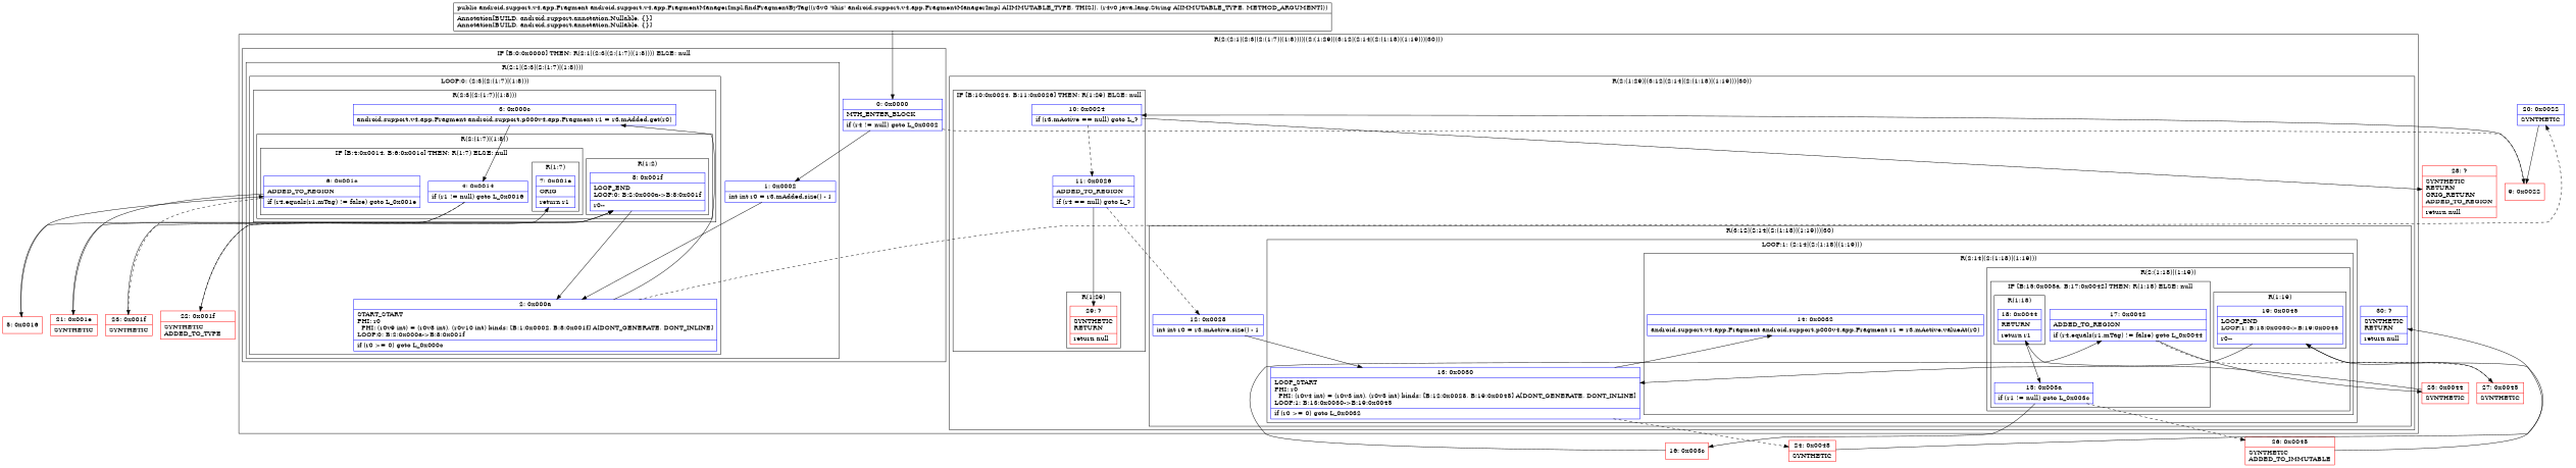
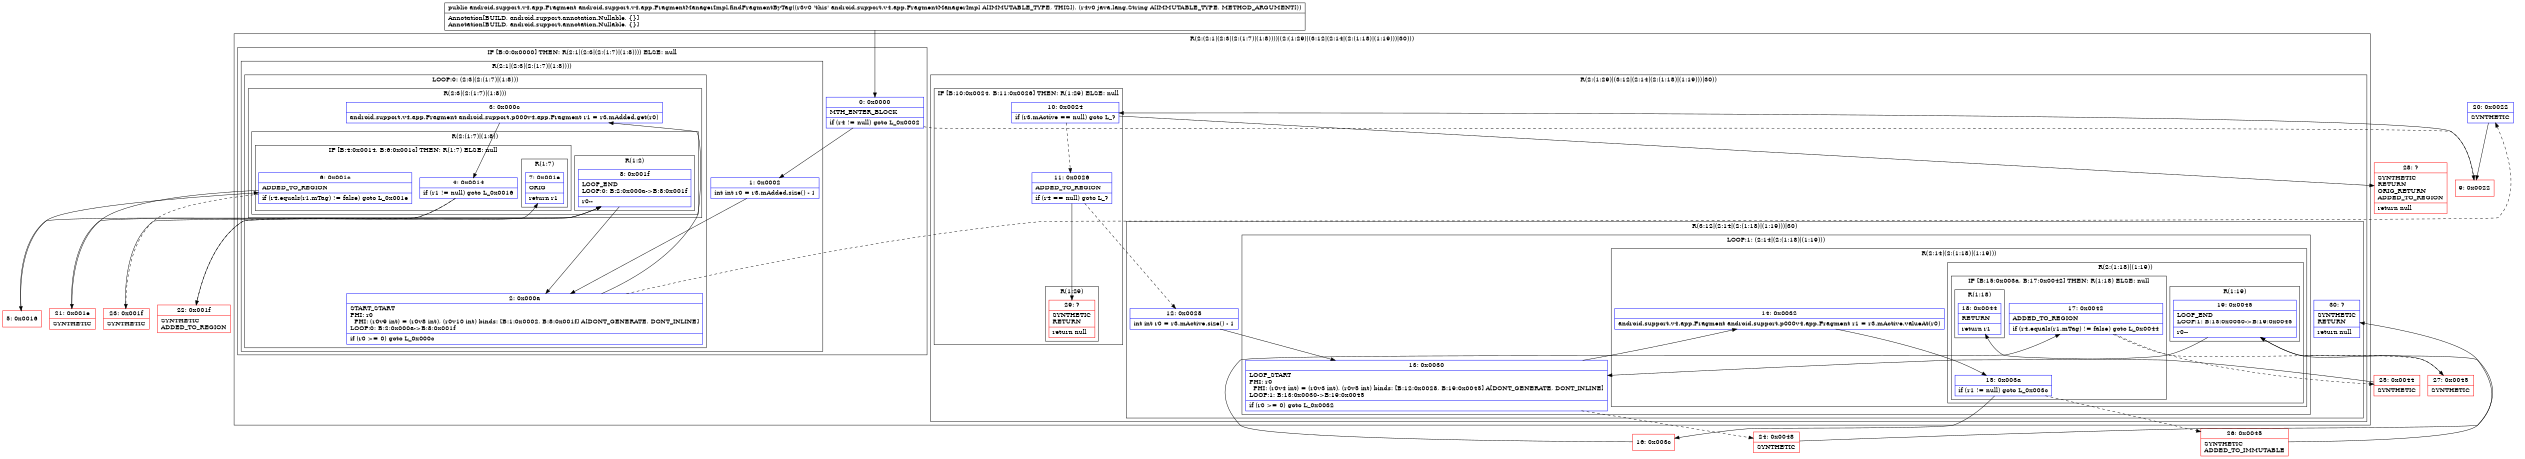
  digraph {
    node [color=blue shape=record]
    n1 [label="{7\:\ 0x001e|ORIG\l|return r1\l}"]
    n2 [label="{4\:\ 0x0014|if (r1 != null) goto L_0x0016\l}"]
    n3 [label="{6\:\ 0x001c|ADDED_TO_REGION\l|if (r4.equals(r1.mTag) != false) goto L_0x001e\l}"]
    n4 [label="{8\:\ 0x001f|LOOP_END\lLOOP:0: B:2:0x000a\-\>B:8:0x001f\l|r0\-\-\l}"]
    n5 [label="{3\:\ 0x000c|android.support.v4.app.Fragment android.support.p000v4.app.Fragment r1 = r3.mAdded.get(r0)\l}"]
    n6 [label="{2\:\ 0x000a|START_START\lPHI: r0 \l  PHI: (r0v9 int) = (r0v8 int), (r0v10 int) binds: [B:1:0x0002, B:8:0x001f] A[DONT_GENERATE, DONT_INLINE]\lLOOP:0: B:2:0x000a\-\>B:8:0x001f\l|if (r0 \>= 0) goto L_0x000c\l}"]
    n7 [label="{1\:\ 0x0002|int int r0 = r3.mAdded.size() \- 1\l}"]
    n8 [label="{0\:\ 0x0000|MTH_ENTER_BLOCK\l|if (r4 != null) goto L_0x0002\l}"]
    n9 [color=red label="{29\:\ ?|SYNTHETIC\lRETURN\l|return null\l}"]
    n10 [label="{10\:\ 0x0024|if (r3.mActive == null) goto L_?\l}"]
    n11 [label="{11\:\ 0x0026|ADDED_TO_REGION\l|if (r4 == null) goto L_?\l}"]
    n12 [label="{18\:\ 0x0044|RETURN\l|return r1\l}"]
    n13 [label="{15\:\ 0x003a|if (r1 != null) goto L_0x003c\l}"]
    n14 [label="{17\:\ 0x0042|ADDED_TO_REGION\l|if (r4.equals(r1.mTag) != false) goto L_0x0044\l}"]
    n15 [label="{19\:\ 0x0045|LOOP_END\lLOOP:1: B:13:0x0030\-\>B:19:0x0045\l|r0\-\-\l}"]
    n16 [label="{14\:\ 0x0032|android.support.v4.app.Fragment android.support.p000v4.app.Fragment r1 = r3.mActive.valueAt(r0)\l}"]
    n17 [label="{13\:\ 0x0030|LOOP_START\lPHI: r0 \l  PHI: (r0v4 int) = (r0v3 int), (r0v5 int) binds: [B:12:0x0028, B:19:0x0045] A[DONT_GENERATE, DONT_INLINE]\lLOOP:1: B:13:0x0030\-\>B:19:0x0045\l|if (r0 \>= 0) goto L_0x0032\l}"]
    n18 [label="{12\:\ 0x0028|int int r0 = r3.mActive.size() \- 1\l}"]
    n19 [label="{30\:\ ?|SYNTHETIC\lRETURN\l|return null\l}"]
    n20 [color=red label="{5\:\ 0x0016}"]
-   n21 [color=red label="{22\:\ 0x001f|SYNTHETIC\lADDED_TO_TYPE\l}"]
+   n21 [color=red label="{22\:\ 0x001f|SYNTHETIC\lADDED_TO_REGION\l}"]
    n22 [color=red label="{21\:\ 0x001e|SYNTHETIC\l}"]
    n23 [color=red label="{23\:\ 0x001f|SYNTHETIC\l}"]
    n24 [label="{20\:\ 0x0022|SYNTHETIC\l}"]
    n25 [color=red label="{9\:\ 0x0022}"]
    n26 [color=red label="{28\:\ ?|SYNTHETIC\lRETURN\lORIG_RETURN\lADDED_TO_REGION\l|return null\l}"]
    n27 [color=red label="{16\:\ 0x003c}"]
    n28 [color=red label="{26\:\ 0x0045|SYNTHETIC\lADDED_TO_IMMUTABLE\l}"]
    n29 [color=red label="{25\:\ 0x0044|SYNTHETIC\l}"]
    n30 [color=red label="{27\:\ 0x0045|SYNTHETIC\l}"]
    n31 [color=red label="{24\:\ 0x0048|SYNTHETIC\l}"]
    n32 [label="{public android.support.v4.app.Fragment android.support.v4.app.FragmentManagerImpl.findFragmentByTag((r3v0 'this' android.support.v4.app.FragmentManagerImpl A[IMMUTABLE_TYPE, THIS]), (r4v0 java.lang.String A[IMMUTABLE_TYPE, METHOD_ARGUMENT]))  | Annotation[BUILD, android.support.annotation.Nullable, \{\}]\lAnnotation[BUILD, android.support.annotation.Nullable, \{\}]\l}" color=""]
    subgraph cluster_1 {
      label="R(2:(2:1|(2:3|(2:(1:7)|(1:8))))|(2:(1:29)|(3:12|(2:14|(2:(1:18)|(1:19)))|30)))"
      subgraph cluster_2 {
        label="IF [B:0:0x0000] THEN: R(2:1|(2:3|(2:(1:7)|(1:8)))) ELSE: null"
        n8
        subgraph cluster_3 {
          label="R(2:1|(2:3|(2:(1:7)|(1:8))))"
          n7
          subgraph cluster_4 {
            label="LOOP:0: (2:3|(2:(1:7)|(1:8)))"
            n6
            subgraph cluster_5 {
              label="R(2:3|(2:(1:7)|(1:8)))"
              n5
              subgraph cluster_6 {
                label="R(2:(1:7)|(1:8))"
                subgraph cluster_7 {
                  label="IF [B:4:0x0014, B:6:0x001c] THEN: R(1:7) ELSE: null"
                  n2
                  n3
                  subgraph cluster_8 {
                    label="R(1:7)"
                    n1
                  }
                }
                subgraph cluster_9 {
                  label="R(1:2)"
                  n4
                }
              }
            }
          }
        }
      }
      subgraph cluster_10 {
        label="R(2:(1:29)|(3:12|(2:14|(2:(1:18)|(1:19)))|30))"
        subgraph cluster_11 {
          label="IF [B:10:0x0024, B:11:0x0026] THEN: R(1:29) ELSE: null"
          n10
          n11
          subgraph cluster_12 {
            label="R(1:29)"
            n9
          }
        }
        subgraph cluster_13 {
          label="R(3:12|(2:14|(2:(1:18)|(1:19)))|30)"
          n18
          n19
          subgraph cluster_14 {
            label="LOOP:1: (2:14|(2:(1:18)|(1:19)))"
            n17
            subgraph cluster_15 {
              label="R(2:14|(2:(1:18)|(1:19)))"
              n16
              subgraph cluster_16 {
                label="R(2:(1:18)|(1:19))"
                subgraph cluster_17 {
                  label="IF [B:15:0x003a, B:17:0x0042] THEN: R(1:18) ELSE: null"
                  n13
                  n14
                  subgraph cluster_18 {
                    label="R(1:18)"
                    n12
                  }
                }
                subgraph cluster_19 {
                  label="R(1:19)"
                  n15
                }
              }
            }
          }
        }
      }
    }
    n2 -> n20
    n2 -> n21 [style=dashed]
    n3 -> n22
    n3 -> n23 [style=dashed]
    n4 -> n6
    n5 -> n2
    n6 -> n5
    n6 -> n24 [style=dashed]
    n7 -> n6
    n8 -> n7
    n8 -> n25 [style=dashed]
    n10 -> n11 [style=dashed]
    n10 -> n26
    n11 -> n9
    n11 -> n18 [style=dashed]
    n13 -> n27
    n13 -> n28 [style=dashed]
-   n14 -> n29
+   n14 -> n29 [style=dashed]
    n14 -> n30 [style=dashed]
    n15 -> n17
-   n12 -> n13
+   n16 -> n13
    n17 -> n16
    n17 -> n31 [style=dashed]
    n18 -> n17
    n20 -> n3
    n21 -> n4
    n22 -> n1
    n23 -> n4
    n24 -> n25
    n25 -> n10
    n27 -> n14
    n28 -> n15
    n29 -> n12
    n30 -> n15
    n31 -> n19
    n32 -> n8
  }
